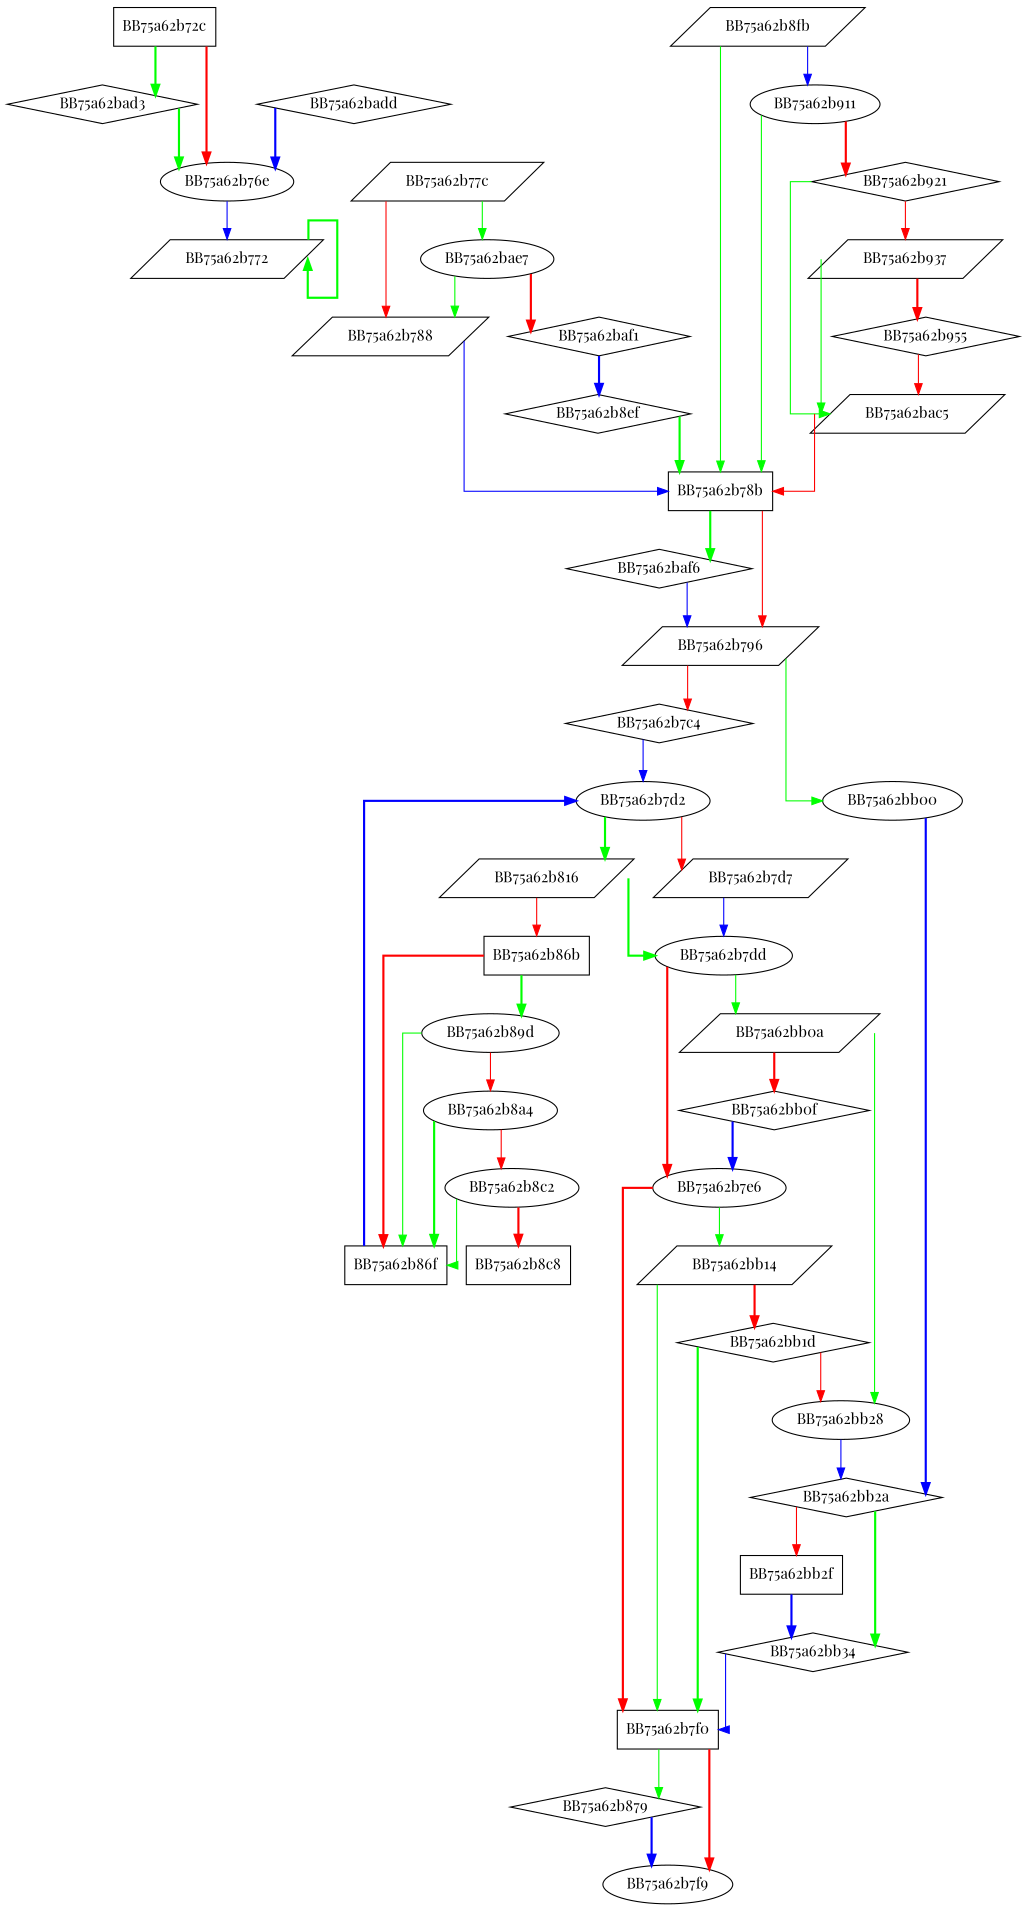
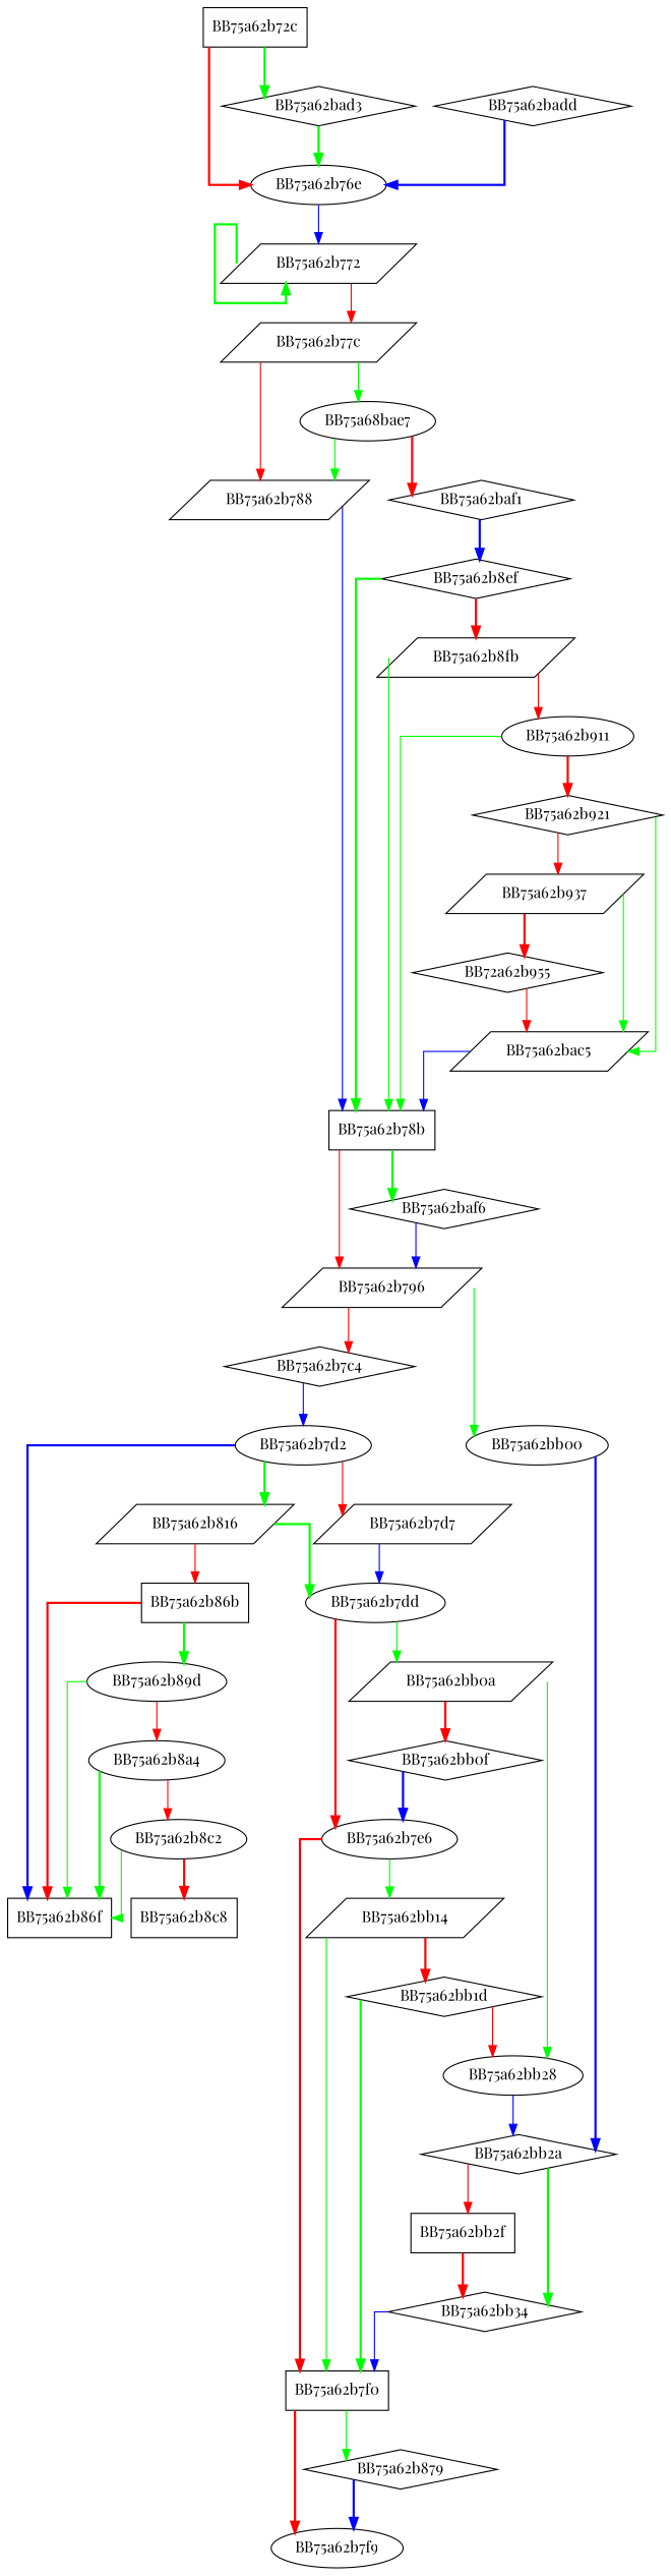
  digraph {
    fontname="Playfair Display"
    splines=ortho
    node [fontname="Playfair Display" shape=diamond]
    edge [color=red fontname="Playfair Display" style=solid]
    BB75a62b72c [shape=box]
    BB75a62bad3
    BB75a62b76e [shape=ellipse]
    BB75a62b772 [shape=parallelogram]
    BB75a62badd
    BB75a62b77c [shape=parallelogram]
-   BB75a62bae7 [shape=ellipse]
+   BB75a62bae7 [shape=ellipse label=BB75a68bae7]
    BB75a62b788 [shape=parallelogram]
    BB75a62baf1
    BB75a62b78b [shape=box]
    BB75a62b8ef
    BB75a62baf6
    BB75a62b796 [shape=parallelogram]
    BB75a62bb00 [shape=ellipse]
    BB75a62b7c4
    BB75a62bb2a
    BB75a62b7d2 [shape=ellipse]
    BB75a62bb34
    BB75a62bb2f [shape=box]
    BB75a62b816 [shape=parallelogram]
    BB75a62b7d7 [shape=parallelogram]
    BB75a62b7dd [shape=ellipse]
    BB75a62b86b [shape=box]
    BB75a62bb0a [shape=parallelogram]
    BB75a62b7e6 [shape=ellipse]
    BB75a62b89d [shape=ellipse]
    BB75a62b86f [shape=box]
    BB75a62bb28 [shape=ellipse]
    BB75a62bb0f
    BB75a62bb14 [shape=parallelogram]
    BB75a62b7f0 [shape=box]
    BB75a62bb1d
    BB75a62b879
    BB75a62b7f9 [shape=ellipse]
    BB75a62b8a4 [shape=ellipse]
    BB75a62b8c2 [shape=ellipse]
    BB75a62b8c8 [shape=box]
    BB75a62b8fb [shape=parallelogram]
    BB75a62b911 [shape=ellipse]
    BB75a62b921
    BB75a62bac5 [shape=parallelogram]
    BB75a62b937 [shape=parallelogram]
-   BB75a62b955
+   BB75a62b955 [label=BB72a62b955]
    BB75a62b72c -> BB75a62bad3 [color=green style=bold]
    BB75a62b72c -> BB75a62b76e [style=bold]
    BB75a62bad3 -> BB75a62b76e [color=green style=bold]
    BB75a62b76e -> BB75a62b772 [color=blue]
    BB75a62b772 -> BB75a62b772 [color=green style=bold]
+   BB75a62b772 -> BB75a62b77c
    BB75a62badd -> BB75a62b76e [color=blue style=bold]
    BB75a62b77c -> BB75a62bae7 [color=green]
    BB75a62b77c -> BB75a62b788
    BB75a62bae7 -> BB75a62b788 [color=green]
    BB75a62bae7 -> BB75a62baf1 [style=bold]
    BB75a62b788 -> BB75a62b78b [color=blue]
    BB75a62baf1 -> BB75a62b8ef [color=blue style=bold]
    BB75a62b78b -> BB75a62baf6 [color=green style=bold]
    BB75a62b78b -> BB75a62b796
    BB75a62b8ef -> BB75a62b78b [color=green style=bold]
+   BB75a62b8ef -> BB75a62b8fb [style=bold]
    BB75a62baf6 -> BB75a62b796 [color=blue]
    BB75a62b796 -> BB75a62bb00 [color=green]
    BB75a62b796 -> BB75a62b7c4
    BB75a62bb00 -> BB75a62bb2a [color=blue style=bold]
    BB75a62b7c4 -> BB75a62b7d2 [color=blue]
    BB75a62bb2a -> BB75a62bb34 [color=green style=bold]
    BB75a62bb2a -> BB75a62bb2f
    BB75a62b7d2 -> BB75a62b816 [color=green style=bold]
    BB75a62b7d2 -> BB75a62b7d7
    BB75a62bb34 -> BB75a62b7f0 [color=blue]
-   BB75a62bb2f -> BB75a62bb34 [color=blue style=bold]
+   BB75a62bb2f -> BB75a62bb34 [style=bold]
    BB75a62b816 -> BB75a62b7dd [color=green style=bold]
    BB75a62b816 -> BB75a62b86b
    BB75a62b7d7 -> BB75a62b7dd [color=blue]
    BB75a62b7dd -> BB75a62bb0a [color=green]
    BB75a62b7dd -> BB75a62b7e6 [style=bold]
    BB75a62b86b -> BB75a62b89d [color=green style=bold]
    BB75a62b86b -> BB75a62b86f [style=bold]
    BB75a62bb0a -> BB75a62bb28 [color=green]
    BB75a62bb0a -> BB75a62bb0f [style=bold]
    BB75a62b7e6 -> BB75a62bb14 [color=green]
    BB75a62b7e6 -> BB75a62b7f0 [style=bold]
    BB75a62b89d -> BB75a62b86f [color=green]
    BB75a62b89d -> BB75a62b8a4
-   BB75a62b86f -> BB75a62b7d2 [color=blue style=bold]
+   BB75a62b7d2 -> BB75a62b86f [color=blue style=bold]
    BB75a62bb28 -> BB75a62bb2a [color=blue]
    BB75a62bb0f -> BB75a62b7e6 [color=blue style=bold]
    BB75a62bb14 -> BB75a62b7f0 [color=green]
    BB75a62bb14 -> BB75a62bb1d [style=bold]
    BB75a62b7f0 -> BB75a62b879 [color=green]
    BB75a62b7f0 -> BB75a62b7f9 [style=bold]
    BB75a62bb1d -> BB75a62bb28
    BB75a62bb1d -> BB75a62b7f0 [color=green style=bold]
    BB75a62b879 -> BB75a62b7f9 [color=blue style=bold]
    BB75a62b8a4 -> BB75a62b86f [color=green style=bold]
    BB75a62b8a4 -> BB75a62b8c2
    BB75a62b8c2 -> BB75a62b86f [color=green]
    BB75a62b8c2 -> BB75a62b8c8 [style=bold]
    BB75a62b8fb -> BB75a62b78b [color=green]
-   BB75a62b8fb -> BB75a62b911 [color=blue]
+   BB75a62b8fb -> BB75a62b911
    BB75a62b911 -> BB75a62b78b [color=green]
    BB75a62b911 -> BB75a62b921 [style=bold]
    BB75a62b921 -> BB75a62bac5 [color=green]
    BB75a62b921 -> BB75a62b937
-   BB75a62bac5 -> BB75a62b78b
+   BB75a62bac5 -> BB75a62b78b [color=blue]
    BB75a62b937 -> BB75a62bac5 [color=green]
    BB75a62b937 -> BB75a62b955 [style=bold]
    BB75a62b955 -> BB75a62bac5
  }
